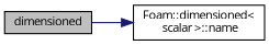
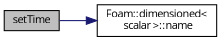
  digraph {
    rankdir=LR
    fontname="Open Sans"
    node [color=black fontname="Open Sans" fontsize=10 shape=record]
-   n1 [fillcolor=grey75 fontcolor=black height=0.2 label=dimensioned style=filled width=0.4]
+   n1 [fillcolor=grey75 fontcolor=black height=0.2 label=setTime style=filled width=0.4]
    n2 [height=0.2 label="Foam::dimensioned\<\l scalar \>::name" width=0.4]
    n1 -> n2 [color=midnightblue fontname="Open Sans" fontsize=10 labelfontname=Helvetica labelfontsize=10 style=solid]
  }
